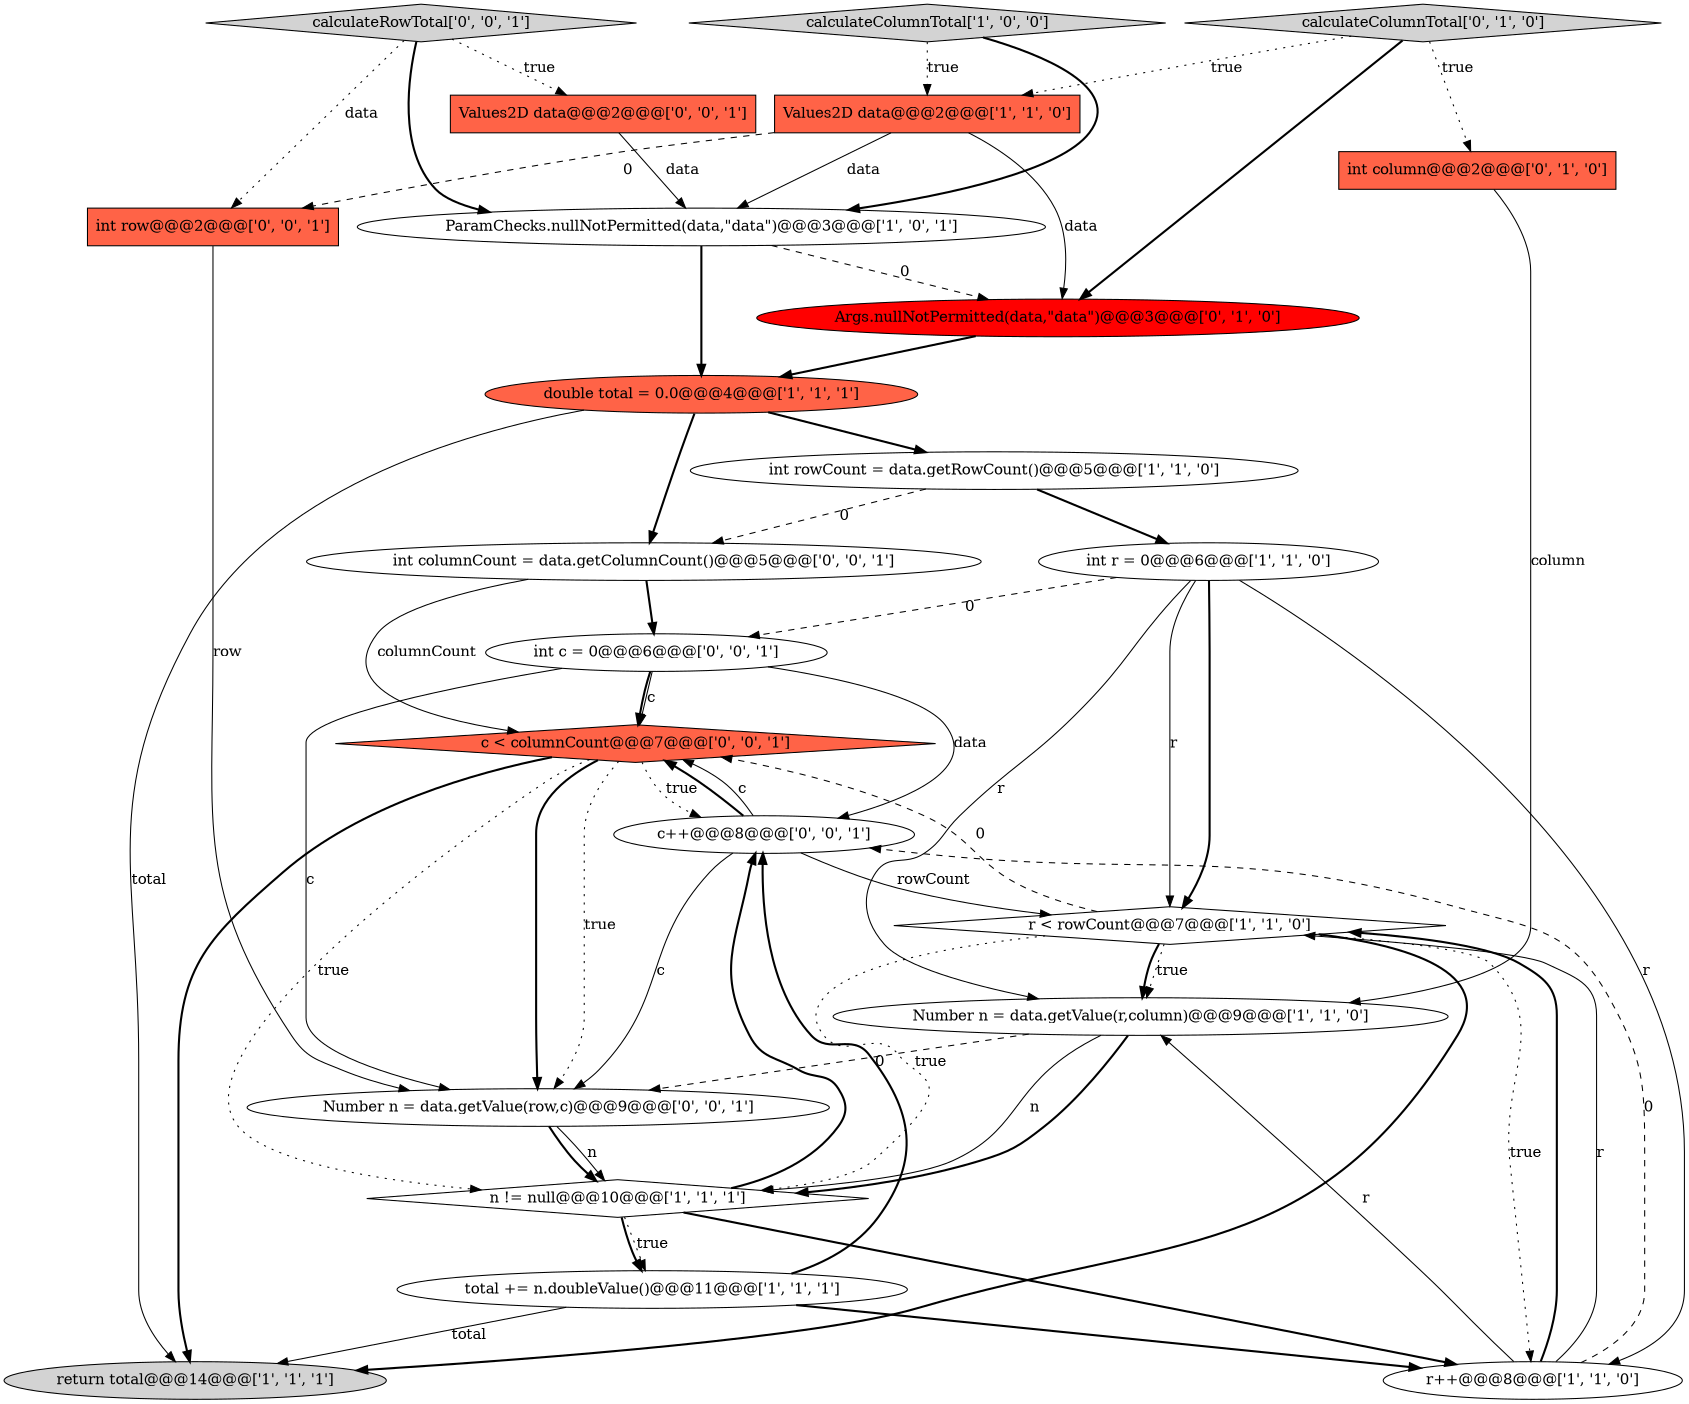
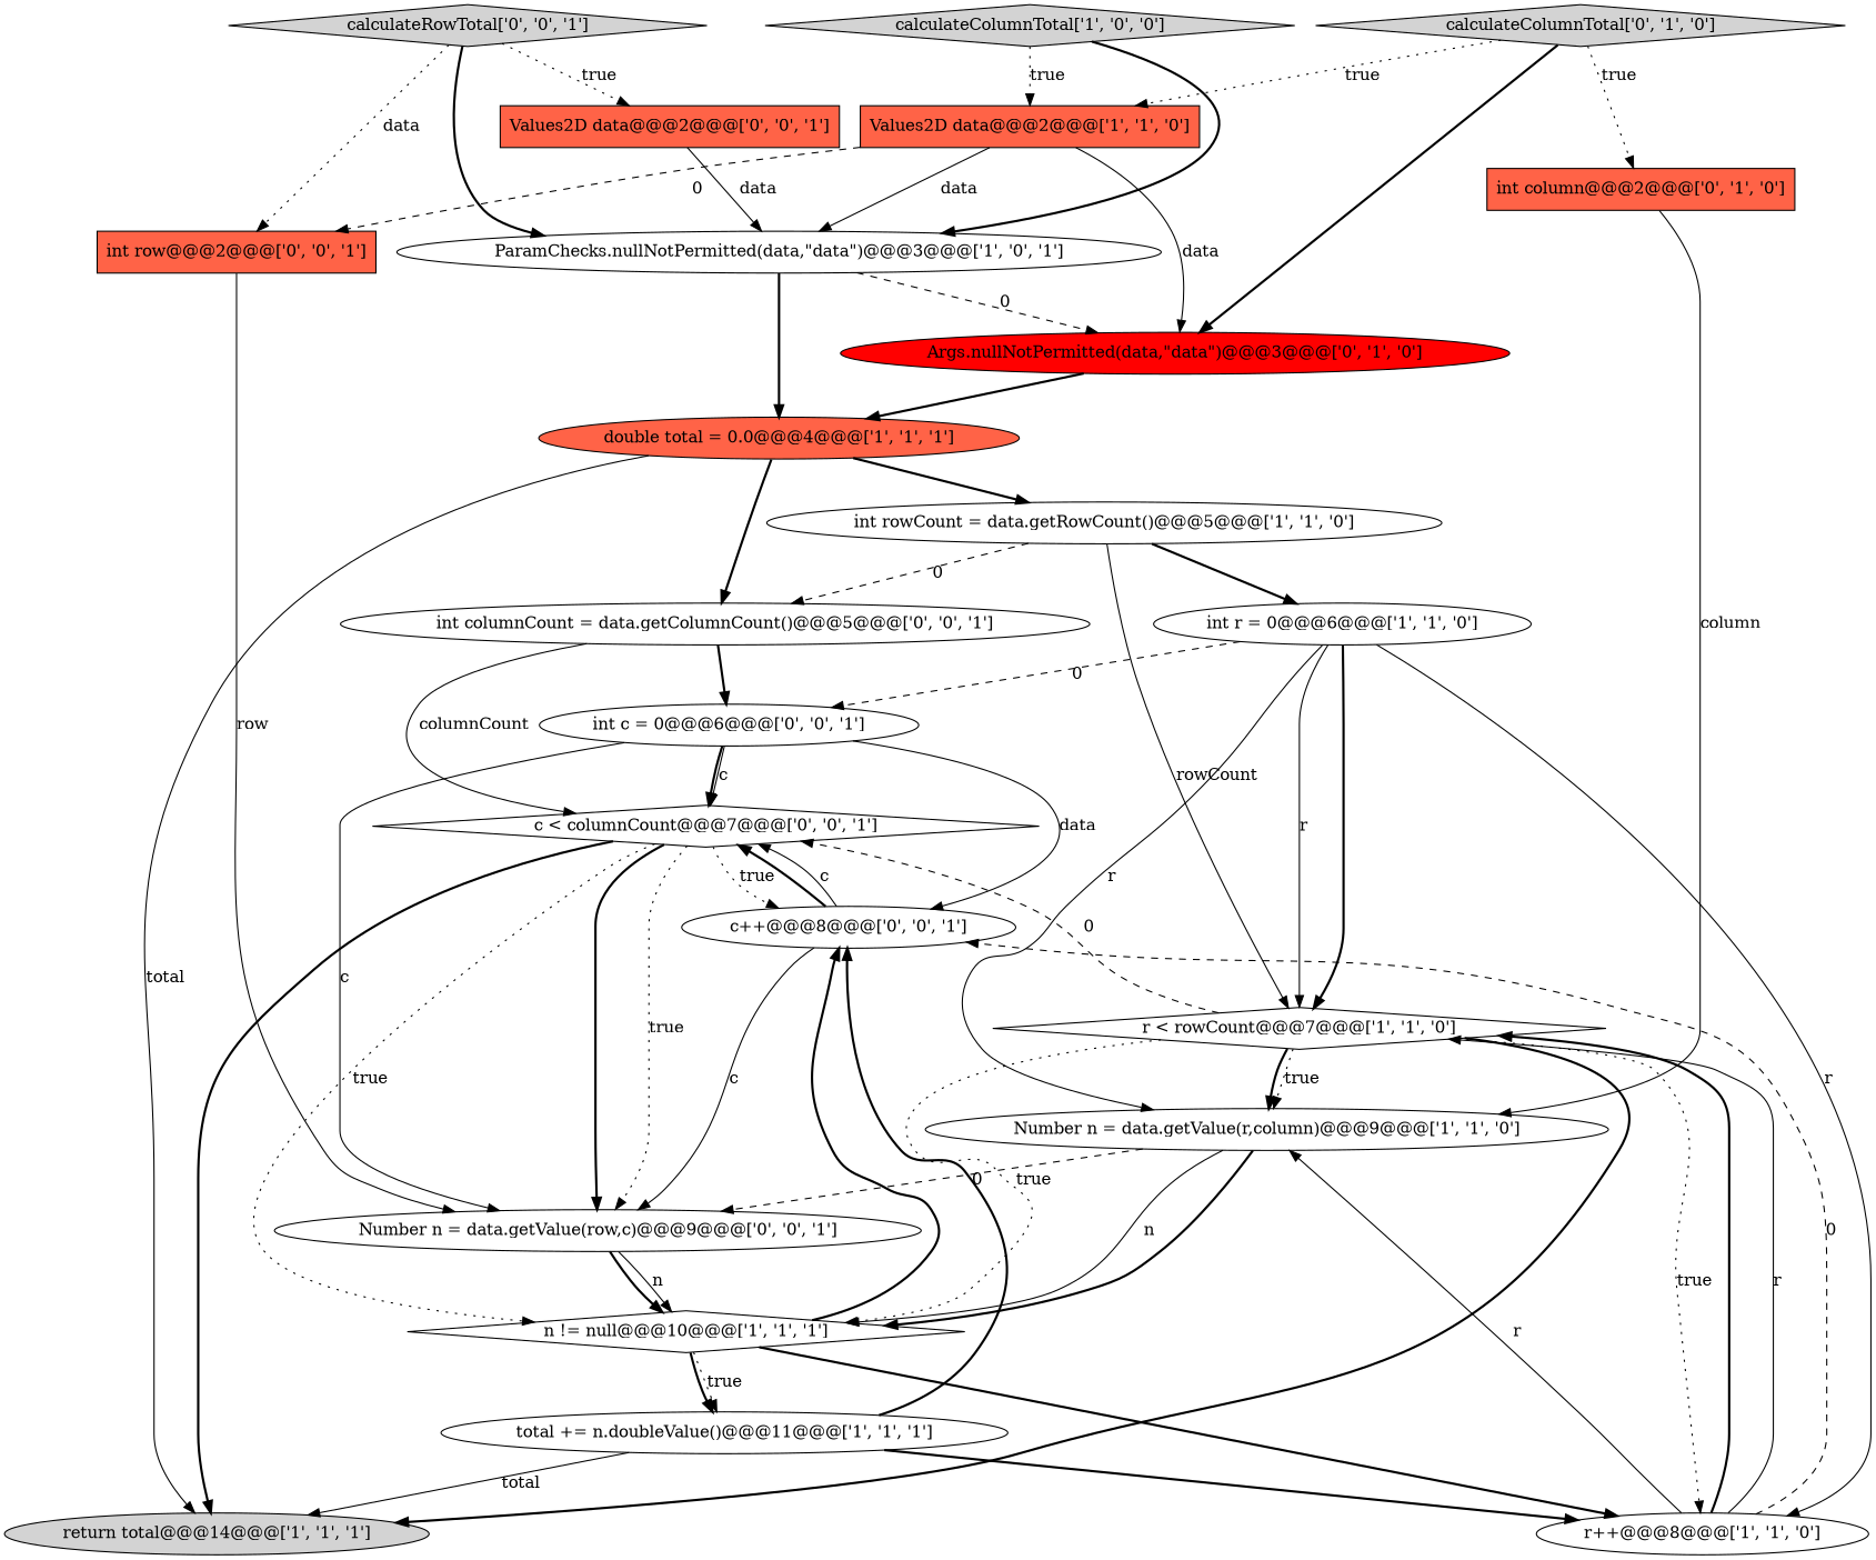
  digraph {
    node [fillcolor=white shape=ellipse style=filled]
    edge [style=bold]
    n1 [label="int columnCount = data.getColumnCount()@@@5@@@['0', '0', '1']"]
    n2 [label="int c = 0@@@6@@@['0', '0', '1']"]
-   n3 [fillcolor=tomato label="c < columnCount@@@7@@@['0', '0', '1']" shape=diamond]
+   n3 [label="c < columnCount@@@7@@@['0', '0', '1']" shape=diamond]
    n4 [label="c++@@@8@@@['0', '0', '1']"]
    n5 [label="Number n = data.getValue(row,c)@@@9@@@['0', '0', '1']"]
    n6 [label="n != null@@@10@@@['1', '1', '1']" shape=diamond]
    n7 [fillcolor=lightgray label="return total@@@14@@@['1', '1', '1']"]
    n8 [label="int r = 0@@@6@@@['1', '1', '0']"]
    n9 [label="r++@@@8@@@['1', '1', '0']"]
    n10 [label="Number n = data.getValue(r,column)@@@9@@@['1', '1', '0']"]
    n11 [label="r < rowCount@@@7@@@['1', '1', '0']" shape=diamond]
    n12 [fillcolor=lightgray label="calculateColumnTotal['0', '1', '0']" shape=diamond]
    n13 [fillcolor=tomato label="int column@@@2@@@['0', '1', '0']" shape=box]
    n14 [fillcolor=red label="Args.nullNotPermitted(data,\"data\")@@@3@@@['0', '1', '0']"]
    n15 [fillcolor=tomato label="Values2D data@@@2@@@['1', '1', '0']" shape=box]
    n16 [fillcolor=tomato label="double total = 0.0@@@4@@@['1', '1', '1']"]
    n17 [fillcolor=tomato label="int row@@@2@@@['0', '0', '1']" shape=box]
    n18 [label="ParamChecks.nullNotPermitted(data,\"data\")@@@3@@@['1', '0', '1']"]
    n19 [fillcolor=lightgray label="calculateRowTotal['0', '0', '1']" shape=diamond]
    n20 [fillcolor=tomato label="Values2D data@@@2@@@['0', '0', '1']" shape=box]
    n21 [label="total += n.doubleValue()@@@11@@@['1', '1', '1']"]
    n22 [fillcolor=lightgray label="calculateColumnTotal['1', '0', '0']" shape=diamond]
    n23 [label="int rowCount = data.getRowCount()@@@5@@@['1', '1', '0']"]
    n1 -> n2
    n1 -> n3 [label=columnCount style=solid]
    n2 -> n3 [label=c style=solid]
    n2 -> n3
    n2 -> n4 [label=data style=solid]
    n2 -> n5 [label=c style=solid]
    n3 -> n4 [label=true style=dotted]
    n3 -> n5
    n3 -> n5 [label=true style=dotted]
    n3 -> n6 [label=true style=dotted]
    n3 -> n7
    n4 -> n3
    n4 -> n3 [label=c style=solid]
    n4 -> n5 [label=c style=solid]
    n5 -> n6 [label=n style=solid]
    n5 -> n6
    n6 -> n4
    n6 -> n9
    n6 -> n21
    n6 -> n21 [label=true style=dotted]
    n8 -> n2 [label=0 style=dashed]
    n8 -> n9 [label=r style=solid]
    n8 -> n10 [label=r style=solid]
    n8 -> n11 [label=r style=solid]
    n8 -> n11
    n9 -> n4 [label=0 style=dashed]
    n9 -> n10 [label=r style=solid]
    n9 -> n11
    n9 -> n11 [label=r style=solid]
    n10 -> n5 [label=0 style=dashed]
    n10 -> n6 [label=n style=solid]
    n10 -> n6
    n11 -> n3 [label=0 style=dashed]
    n11 -> n6 [label=true style=dotted]
    n11 -> n7
    n11 -> n9 [label=true style=dotted]
    n11 -> n10
    n11 -> n10 [label=true style=dotted]
    n12 -> n13 [label=true style=dotted]
    n12 -> n14
    n12 -> n15 [label=true style=dotted]
    n13 -> n10 [label=column style=solid]
    n14 -> n16
    n15 -> n14 [label=data style=solid]
    n15 -> n17 [label=0 style=dashed]
    n15 -> n18 [label=data style=solid]
    n16 -> n1
    n16 -> n7 [label=total style=solid]
    n16 -> n23
    n17 -> n5 [label=row style=solid]
    n18 -> n14 [label=0 style=dashed]
    n18 -> n16
    n19 -> n17 [label=data style=dotted]
    n19 -> n18
    n19 -> n20 [label=true style=dotted]
    n20 -> n18 [label=data style=solid]
    n21 -> n4
    n21 -> n7 [label=total style=solid]
    n21 -> n9
    n22 -> n15 [label=true style=dotted]
    n22 -> n18
    n23 -> n1 [label=0 style=dashed]
    n23 -> n8
-   n4 -> n11 [label=rowCount style=solid]
+   n23 -> n11 [label=rowCount style=solid]
  }
